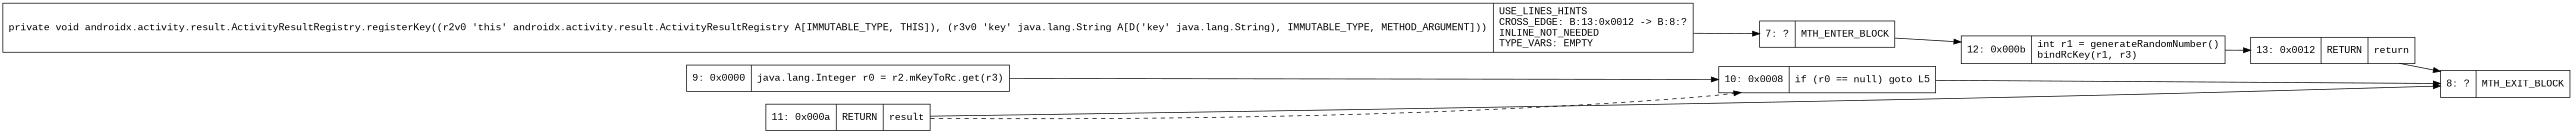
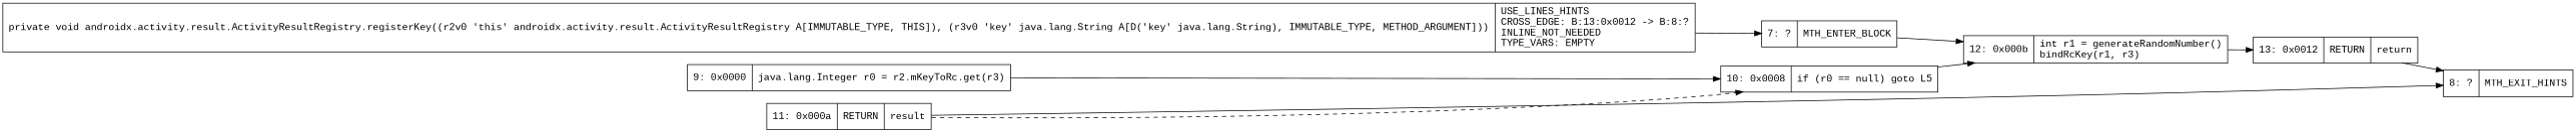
  digraph {
    fontname="Liberation Mono"
    rankdir=LR
    node [fontname="Liberation Mono" shape=record]
    edge [fontname="Liberation Mono"]
    n1 [label="{7\:\ ?|MTH_ENTER_BLOCK\l}"]
    n2 [label="{12\:\ 0x000b|int r1 = generateRandomNumber()\lbindRcKey(r1, r3)\l}"]
    n3 [label="{9\:\ 0x0000|java.lang.Integer r0 = r2.mKeyToRc.get(r3)\l}"]
    n4 [label="{10\:\ 0x0008|if (r0 == null) goto L5\l}"]
    n5 [label="{11\:\ 0x000a|RETURN\l|result\l}"]
-   n6 [label="{8\:\ ?|MTH_EXIT_BLOCK\l}"]
+   n6 [label="{8\:\ ?|MTH_EXIT_HINTS\l}"]
    n7 [label="{13\:\ 0x0012|RETURN\l|return\l}"]
    n8 [label="{private void androidx.activity.result.ActivityResultRegistry.registerKey((r2v0 'this' androidx.activity.result.ActivityResultRegistry A[IMMUTABLE_TYPE, THIS]), (r3v0 'key' java.lang.String A[D('key' java.lang.String), IMMUTABLE_TYPE, METHOD_ARGUMENT]))  | USE_LINES_HINTS\lCROSS_EDGE: B:13:0x0012 \-\> B:8:?\lINLINE_NOT_NEEDED\lTYPE_VARS: EMPTY\l}"]
    n1 -> n2
    n2 -> n7
    n3 -> n4
-   n4 -> n6
+   n4 -> n2
    n5 -> n4 [style=dashed]
    n5 -> n6
    n7 -> n6
    n8 -> n1
  }
